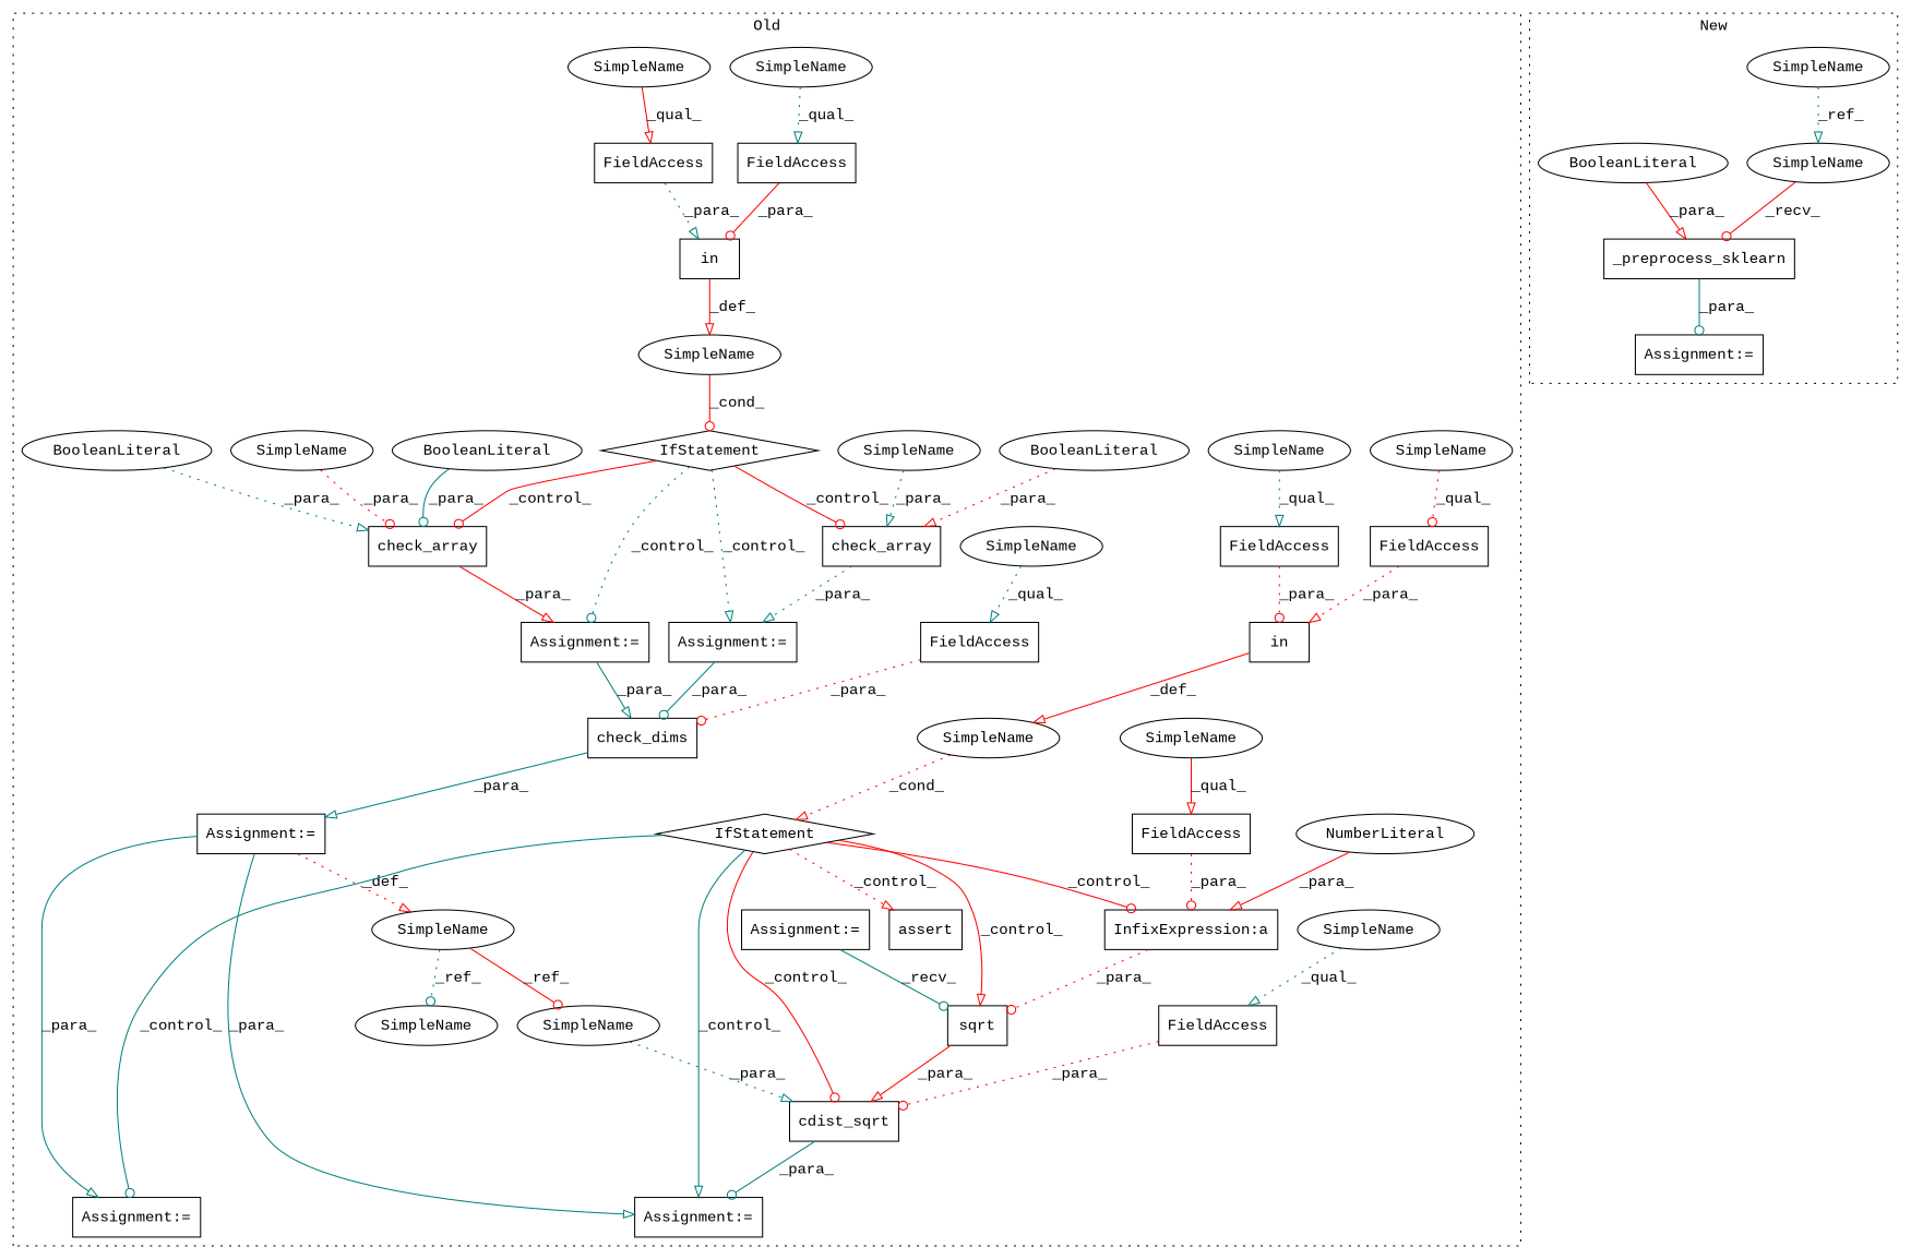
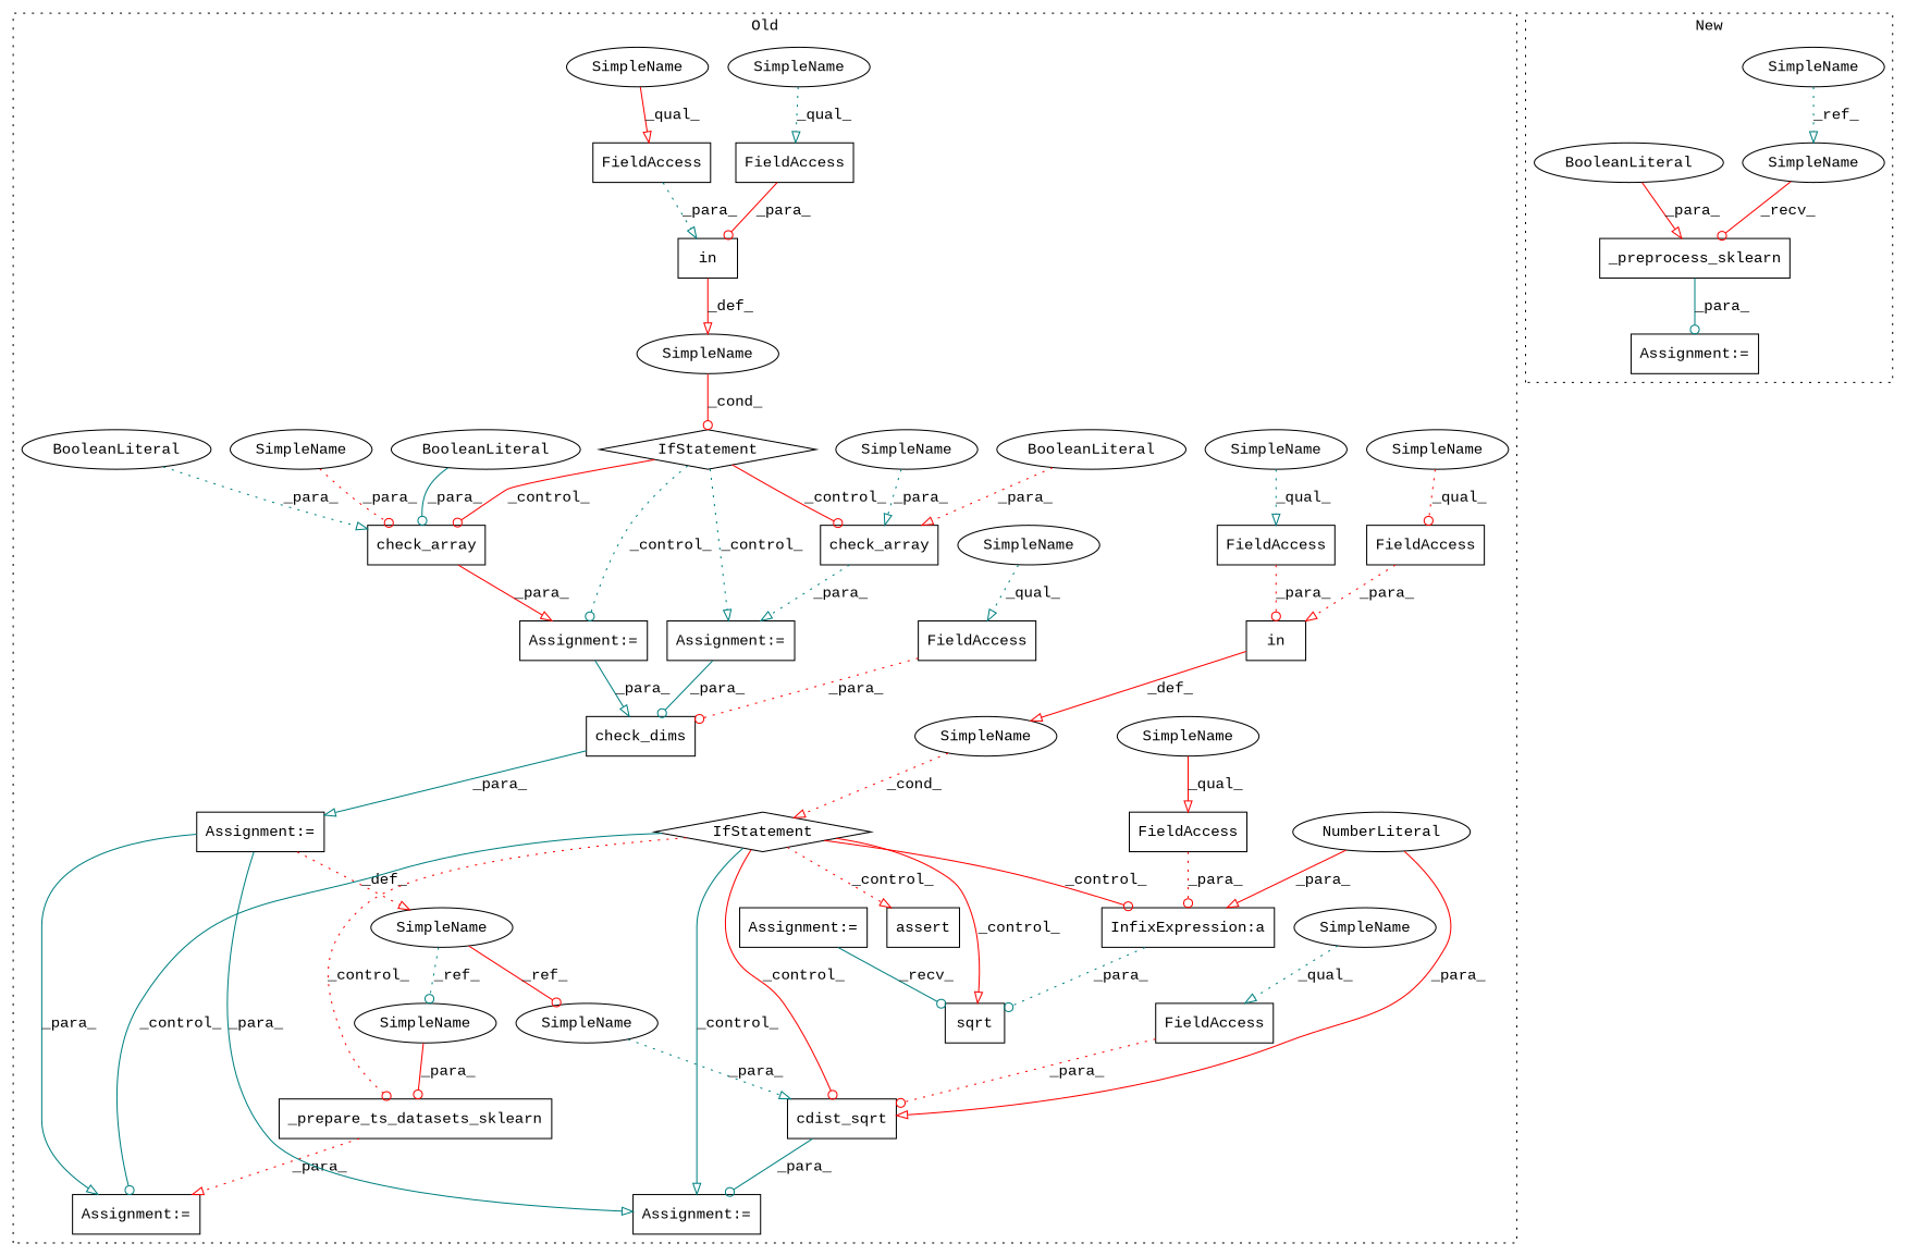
  digraph {
    fontname="Liberation Mono"
    node [a=42 fontname="Liberation Mono" l=4 s=5460 shape=box]
    edge [arrowhead=onormal color=red fontname="Liberation Mono" style=solid]
    n1 [a=32 l="12,1" label=check_array s="5515,5539"]
    n2 [a=32 l="11,1" label=check_dims s="5664,5688"]
    n3 [a=105 l=43 label=in]
    n4 [a=22 l=11 label=FieldAccess]
    n5 [a=22 l=28 label=FieldAccess s=5475]
    n6 [label=SimpleName shape=ellipse l="" s=""]
    n7 [a=25 l="8,2" label=IfStatement s="5452,5503" shape=diamond]
    n8 [a=22 l=11 label=FieldAccess s=5677]
+   n9 [a=32 l="29,1" label=_prepare_ts_datasets_sklearn s="5888,5918"]
    n10 [a=32 l="12,1" label=check_array s="5564,5582"]
    n11 [a=9 label=BooleanLiteral s=5578 shape=ellipse]
    n12 [a=9 l=5 label=BooleanLiteral s=5534 shape=ellipse]
    n13 [a=9 label=BooleanLiteral s=5529 shape=ellipse]
    n14 [a=7 l=1 label="Assignment:=" s=5663]
    n15 [a=7 l=1 label="Assignment:=" s=5563]
    n16 [a=7 l=1 label="Assignment:=" s=5514]
    n17 [label=SimpleName shape=ellipse l="" s=""]
    n18 [a=6 l=7 label=assert s=5756]
    n19 [a=27 l=3 label="InfixExpression:a" s=5848]
    n20 [a=34 l=3 label=NumberLiteral s=5851 shape=ellipse]
    n21 [a=32 l="5,1" label=sqrt s="5833,5854"]
    n22 [a=105 l=43 label=in s=5703]
    n23 [a=22 l=28 label=FieldAccess s=5718]
    n24 [a=22 l=11 label=FieldAccess s=5815]
    n25 [a=22 l=11 label=FieldAccess s=5703]
    n26 [a=22 l=10 label=FieldAccess s=5838]
    n27 [a=25 l="8,2" label=IfStatement s="5695,5746" shape=diamond]
    n28 [a=32 l="10,1" label=cdist_sqrt s="5803,5855"]
    n29 [l=1 label=SimpleName s=5662 shape=ellipse]
    n30 [a=7 l=1 label="Assignment:=" s=5887]
    n31 [a=7 l=5 label="Assignment:=" s=5441]
    n32 [a=7 l=1 label="Assignment:=" s=5802]
    n33 [label=SimpleName s=5475 shape=ellipse]
    n34 [label=SimpleName s=5703 shape=ellipse]
    n35 [label=SimpleName s=5677 shape=ellipse]
    n36 [label=SimpleName s=5815 shape=ellipse]
    n37 [label=SimpleName s=5718 shape=ellipse]
    n38 [label=SimpleName s=5838 shape=ellipse]
    n39 [label=SimpleName shape=ellipse]
    n40 [l=1 label=SimpleName s=5576 shape=ellipse]
    n41 [l=1 label=SimpleName s=5527 shape=ellipse]
    n42 [l=1 label=SimpleName s=5813 shape=ellipse]
    n43 [l=1 label=SimpleName s=5917 shape=ellipse]
    n44 [a=32 l="20,1" label=_preprocess_sklearn s="4859,4886"]
    n45 [label=SimpleName s=4761 shape=ellipse]
    n46 [a=9 l=5 label=BooleanLiteral s=4881 shape=ellipse]
    n47 [a=7 l=2 label="Assignment:=" s=4852]
    n48 [label=SimpleName s=4854 shape=ellipse]
    subgraph cluster_1 {
      label=Old
      style=dotted
      n1
      n2
      n3
      n4
      n5
      n6
      n7
      n8
+     n9
      n10
      n11
      n12
      n13
      n14
      n15
      n16
      n17
      n18
      n19
      n20
      n21
      n22
      n23
      n24
      n25
      n26
      n27
      n28
      n29
      n30
      n31
      n32
      n33
      n34
      n35
      n36
      n37
      n38
      n39
      n40
      n41
      n42
      n43
    }
    subgraph cluster_2 {
      label=New
      style=dotted
      n44
      n45
      n46
      n47
      n48
    }
    n1 -> n16 [label=_para_]
    n2 -> n14 [color=teal label=_para_]
    n3 -> n6 [label=_def_]
    n4 -> n3 [color=teal label=_para_ style=dotted]
    n5 -> n3 [arrowhead=odot label=_para_]
    n6 -> n7 [arrowhead=odot label=_cond_]
    n7 -> n1 [arrowhead=odot label=_control_]
    n7 -> n10 [arrowhead=odot label=_control_]
    n7 -> n15 [color=teal label=_control_ style=dotted]
    n7 -> n16 [arrowhead=odot color=teal label=_control_ style=dotted]
    n8 -> n2 [arrowhead=odot label=_para_ style=dotted]
+   n9 -> n30 [label=_para_ style=dotted]
    n10 -> n15 [color=teal label=_para_ style=dotted]
    n11 -> n10 [label=_para_ style=dotted]
    n12 -> n1 [color=teal label=_para_ style=dotted]
    n13 -> n1 [arrowhead=odot color=teal label=_para_]
    n14 -> n29 [label=_def_ style=dotted]
    n14 -> n30 [color=teal label=_para_]
    n14 -> n32 [color=teal label=_para_]
    n15 -> n2 [arrowhead=odot color=teal label=_para_]
    n16 -> n2 [color=teal label=_para_]
    n17 -> n27 [label=_cond_ style=dotted]
-   n19 -> n21 [arrowhead=odot label=_para_ style=dotted]
+   n19 -> n21 [arrowhead=odot color=teal label=_para_ style=dotted]
    n20 -> n19 [label=_para_]
-   n21 -> n28 [label=_para_]
+   n20 -> n28 [label=_para_]
    n22 -> n17 [label=_def_]
    n23 -> n22 [arrowhead=odot label=_para_ style=dotted]
    n24 -> n28 [arrowhead=odot label=_para_ style=dotted]
    n25 -> n22 [label=_para_ style=dotted]
    n26 -> n19 [arrowhead=odot label=_para_ style=dotted]
+   n27 -> n9 [arrowhead=odot label=_control_ style=dotted]
    n27 -> n18 [label=_control_ style=dotted]
    n27 -> n19 [arrowhead=odot label=_control_]
    n27 -> n21 [label=_control_]
    n27 -> n28 [arrowhead=odot label=_control_]
    n27 -> n30 [arrowhead=odot color=teal label=_control_]
    n27 -> n32 [color=teal label=_control_]
    n28 -> n32 [arrowhead=odot color=teal label=_para_]
    n29 -> n42 [arrowhead=odot label=_ref_]
    n29 -> n43 [arrowhead=odot color=teal label=_ref_ style=dotted]
    n31 -> n21 [arrowhead=odot color=teal label=_recv_]
    n33 -> n5 [color=teal label=_qual_ style=dotted]
    n34 -> n25 [arrowhead=odot label=_qual_ style=dotted]
    n35 -> n8 [color=teal label=_qual_ style=dotted]
    n36 -> n24 [color=teal label=_qual_ style=dotted]
    n37 -> n23 [color=teal label=_qual_ style=dotted]
    n38 -> n26 [label=_qual_]
    n39 -> n4 [label=_qual_]
    n40 -> n10 [color=teal label=_para_ style=dotted]
    n41 -> n1 [arrowhead=odot label=_para_ style=dotted]
    n42 -> n28 [color=teal label=_para_ style=dotted]
+   n43 -> n9 [arrowhead=odot label=_para_]
    n44 -> n47 [arrowhead=odot color=teal label=_para_]
    n45 -> n48 [color=teal label=_ref_ style=dotted]
    n46 -> n44 [label=_para_]
    n48 -> n44 [arrowhead=odot label=_recv_]
  }
